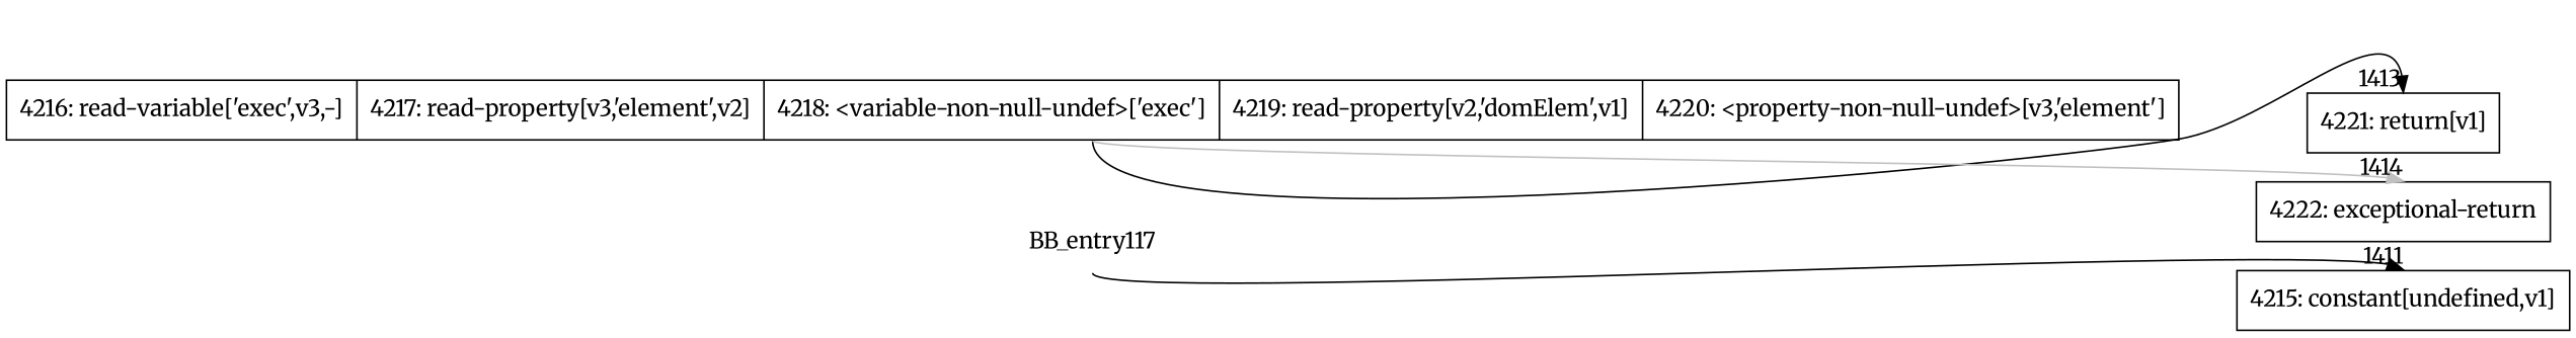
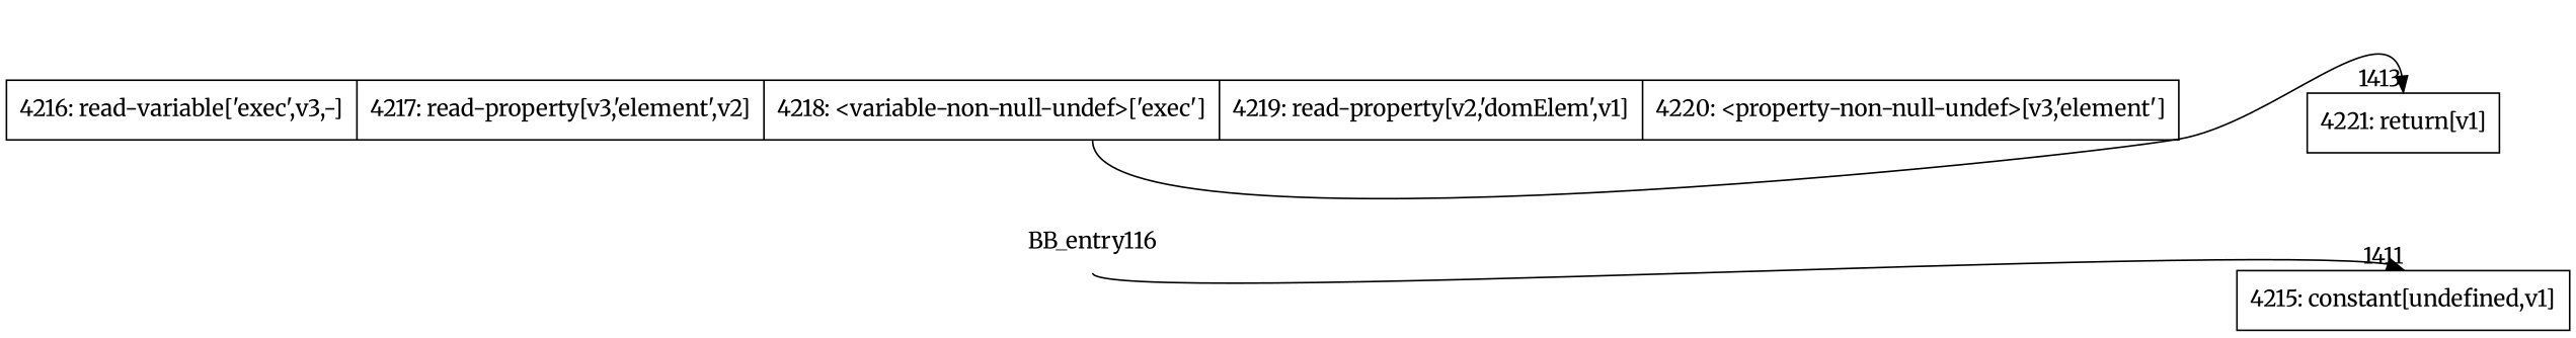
  digraph {
    fontname=Merriweather
    rankdir=LR
    node [fontname=Merriweather shape=record]
    edge [fontname=Merriweather headport=n tailport=s]
-   BB_entry116 [shape=none label=BB_entry117]
+   BB_entry116 [shape=none]
    n2 [label="{4215: constant[undefined,v1]}"]
    n3 [label="{4216: read-variable['exec',v3,-]|4217: read-property[v3,'element',v2]|4218: \<variable-non-null-undef\>['exec']|4219: read-property[v2,'domElem',v1]|4220: \<property-non-null-undef\>[v3,'element']}"]
    n4 [label="{4221: return[v1]}"]
-   n5 [label="{4222: exceptional-return}"]
    BB_entry116 -> n2 [headlabel="    1411"]
    n3 -> n4 [headlabel="      1413"]
-   n3 -> n5 [color=gray headlabel="      1414"]
  }
